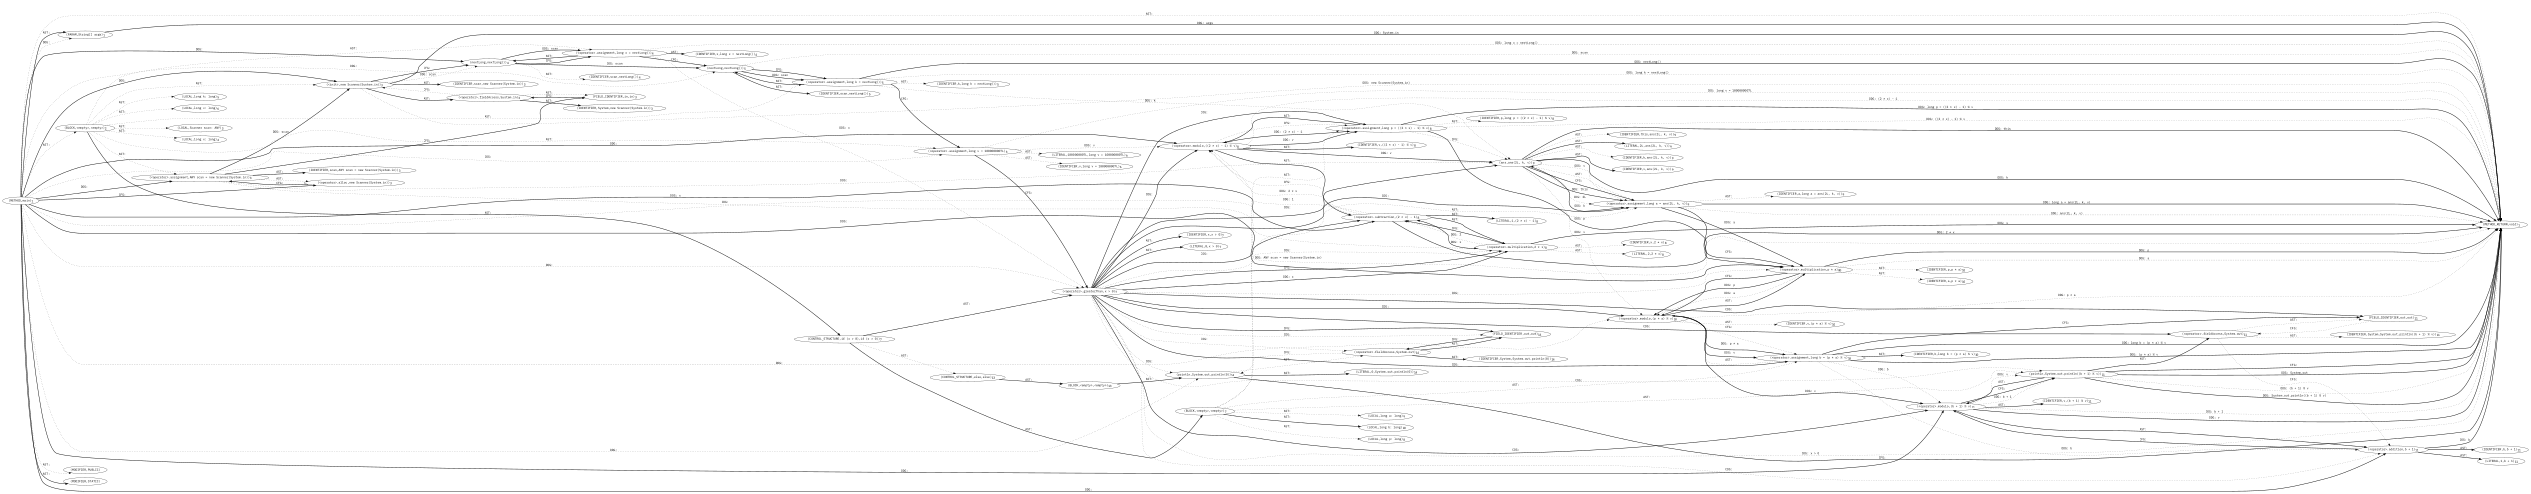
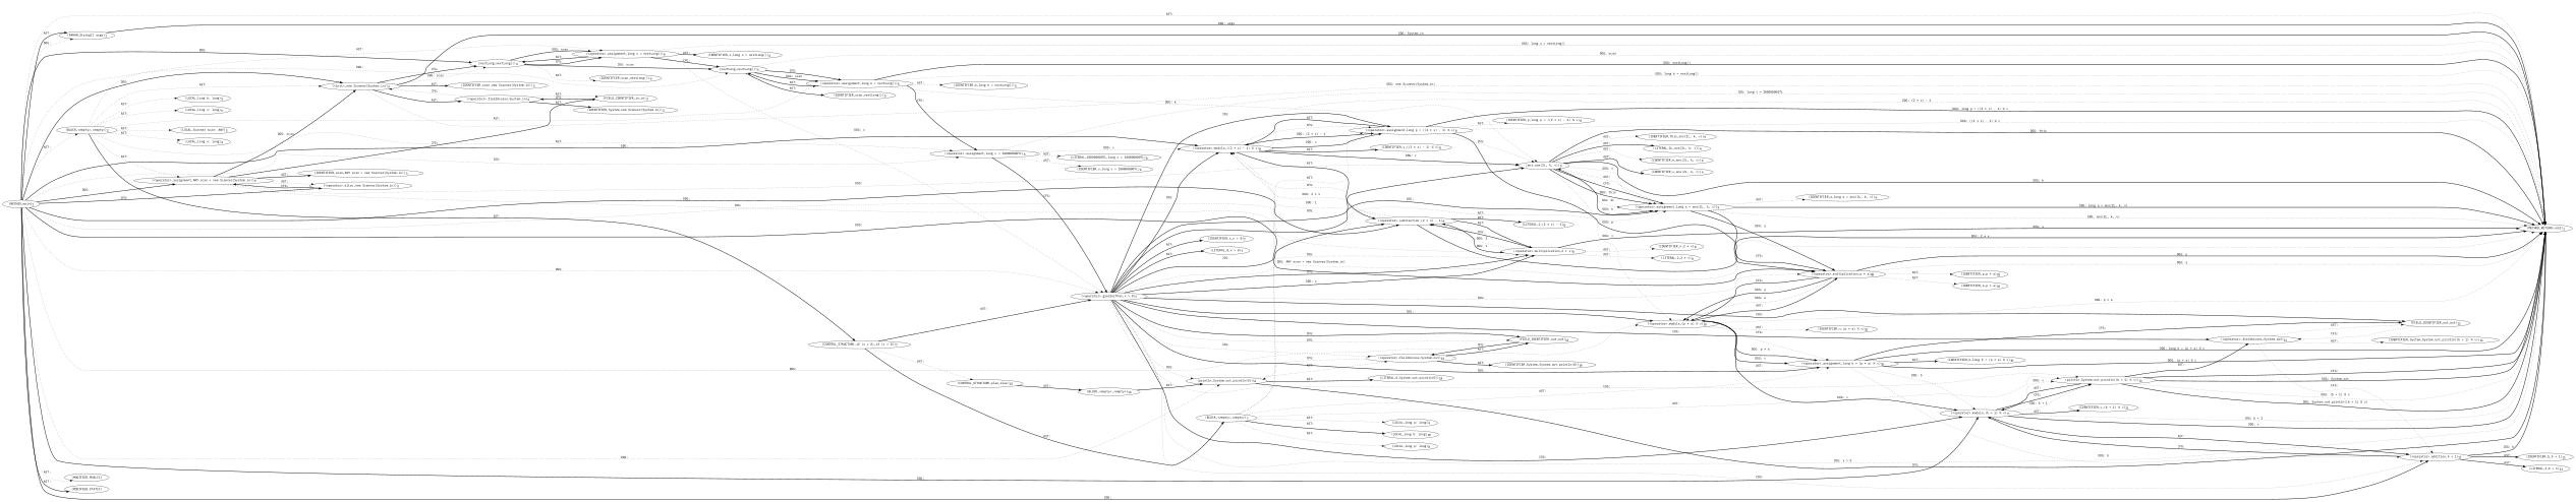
  digraph {
    fontname="IBM Plex Mono"
    rankdir=LR
    node [fontname="IBM Plex Mono"]
    edge [fontname="IBM Plex Mono" style=bold]
    n1 [label=<(METHOD,main)<SUB>1</SUB>>]
    n2 [label=<(PARAM,String[] args)<SUB>1</SUB>>]
    n3 [label=<(BLOCK,&lt;empty&gt;,&lt;empty&gt;)<SUB>2</SUB>>]
    n4 [label=<(&lt;operator&gt;.assignment,ANY scan = new Scanner(System.in))<SUB>3</SUB>>]
    n5 [label=<(&lt;operator&gt;.alloc,new Scanner(System.in))<SUB>3</SUB>>]
    n6 [label=<(&lt;init&gt;,new Scanner(System.in))<SUB>3</SUB>>]
    n7 [label=<(nextLong,nextLong())<SUB>4</SUB>>]
    n8 [label=<(nextLong,nextLong())<SUB>5</SUB>>]
    n9 [label=<(&lt;operator&gt;.assignment,long v = 1000000007L)<SUB>6</SUB>>]
    n10 [label=<(&lt;operator&gt;.greaterThan,x &gt; 0)<SUB>7</SUB>>]
    n11 [label=<(&lt;operator&gt;.modulo,((2 * x) - 1) % v)<SUB>8</SUB>>]
    n12 [label=<(&lt;operator&gt;.subtraction,(2 * x) - 1)<SUB>8</SUB>>]
    n13 [label=<(&lt;operator&gt;.multiplication,2 * x)<SUB>8</SUB>>]
    n14 [label=<(&lt;operator&gt;.modulo,(p * a) % v)<SUB>10</SUB>>]
    n15 [label=<(&lt;operator&gt;.multiplication,p * a)<SUB>80</SUB>>]
    n16 [label=<(&lt;operator&gt;.modulo,(b + 1) % v)<SUB>11</SUB>>]
    n17 [label=<(&lt;operator&gt;.addition,b + 1)<SUB>11</SUB>>]
    n18 [label=<(println,System.out.println(0))<SUB>14</SUB>>]
    n19 [label=<(MODIFIER,PUBLIC)>]
    n20 [label=<(MODIFIER,STATIC)>]
    n21 [label=<(METHOD_RETURN,void)<SUB>1</SUB>>]
    n22 [label=<(LOCAL,Scanner scan: ANY)<SUB>3</SUB>>]
    n23 [label=<(LOCAL,long x: long)<SUB>4</SUB>>]
    n24 [label=<(&lt;operator&gt;.assignment,long x = nextLong())<SUB>4</SUB>>]
    n25 [label=<(LOCAL,long k: long)<SUB>5</SUB>>]
    n26 [label=<(&lt;operator&gt;.assignment,long k = nextLong())<SUB>5</SUB>>]
    n27 [label=<(LOCAL,long v: long)<SUB>6</SUB>>]
    n28 [label=<(CONTROL_STRUCTURE,if (x &gt; 0),if (x &gt; 0))<SUB>7</SUB>>]
    n29 [label=<(ans,ans(2L, k, v))<SUB>9</SUB>>]
    n30 [label=<(IDENTIFIER,scan,ANY scan = new Scanner(System.in))<SUB>3</SUB>>]
    n31 [label=<(FIELD_IDENTIFIER,in,in)<SUB>3</SUB>>]
    n32 [label=<(IDENTIFIER,scan,new Scanner(System.in))<SUB>3</SUB>>]
    n33 [label=<(&lt;operator&gt;.fieldAccess,System.in)<SUB>3</SUB>>]
    n34 [label=<(IDENTIFIER,scan,nextLong())<SUB>4</SUB>>]
    n35 [label=<(IDENTIFIER,scan,nextLong())<SUB>5</SUB>>]
    n36 [label=<(IDENTIFIER,v,long v = 1000000007L)<SUB>6</SUB>>]
    n37 [label=<(LITERAL,1000000007L,long v = 1000000007L)<SUB>6</SUB>>]
    n38 [label=<(IDENTIFIER,x,x &gt; 0)<SUB>7</SUB>>]
    n39 [label=<(LITERAL,0,x &gt; 0)<SUB>7</SUB>>]
    n40 [label=<(&lt;operator&gt;.assignment,long p = ((2 * x) - 1) % v)<SUB>8</SUB>>]
    n41 [label=<(&lt;operator&gt;.assignment,long a = ans(2L, k, v))<SUB>9</SUB>>]
    n42 [label=<(&lt;operator&gt;.assignment,long b = (p * a) % v)<SUB>10</SUB>>]
    n43 [label=<(println,System.out.println((b + 1) % v))<SUB>11</SUB>>]
    n44 [label=<(&lt;operator&gt;.fieldAccess,System.out)<SUB>11</SUB>>]
    n45 [label=<(FIELD_IDENTIFIER,out,out)<SUB>11</SUB>>]
    n46 [label=<(&lt;operator&gt;.fieldAccess,System.out)<SUB>14</SUB>>]
    n47 [label=<(FIELD_IDENTIFIER,out,out)<SUB>14</SUB>>]
    n48 [label=<(IDENTIFIER,v,((2 * x) - 1) % v)<SUB>8</SUB>>]
    n49 [label=<(LITERAL,1,(2 * x) - 1)<SUB>8</SUB>>]
    n50 [label=<(LITERAL,2,2 * x)<SUB>8</SUB>>]
    n51 [label=<(IDENTIFIER,x,2 * x)<SUB>8</SUB>>]
    n52 [label=<(IDENTIFIER,this,ans(2L, k, v))<SUB>9</SUB>>]
    n53 [label=<(LITERAL,2L,ans(2L, k, v))<SUB>9</SUB>>]
    n54 [label=<(IDENTIFIER,k,ans(2L, k, v))<SUB>9</SUB>>]
    n55 [label=<(IDENTIFIER,v,ans(2L, k, v))<SUB>9</SUB>>]
    n56 [label=<(IDENTIFIER,v,(p * a) % v)<SUB>10</SUB>>]
    n57 [label=<(IDENTIFIER,p,p * a)<SUB>10</SUB>>]
    n58 [label=<(IDENTIFIER,a,p * a)<SUB>10</SUB>>]
    n59 [label=<(IDENTIFIER,v,(b + 1) % v)<SUB>11</SUB>>]
    n60 [label=<(IDENTIFIER,b,b + 1)<SUB>11</SUB>>]
    n61 [label=<(LITERAL,1,b + 1)<SUB>11</SUB>>]
    n62 [label=<(LITERAL,0,System.out.println(0))<SUB>14</SUB>>]
    n63 [label=<(IDENTIFIER,x,long x = nextLong())<SUB>4</SUB>>]
    n64 [label=<(IDENTIFIER,k,long k = nextLong())<SUB>5</SUB>>]
    n65 [label=<(BLOCK,&lt;empty&gt;,&lt;empty&gt;)<SUB>7</SUB>>]
    n66 [label=<(CONTROL_STRUCTURE,else,else)<SUB>13</SUB>>]
    n67 [label=<(IDENTIFIER,System,new Scanner(System.in))<SUB>3</SUB>>]
    n68 [label=<(LOCAL,long p: long)<SUB>8</SUB>>]
    n69 [label=<(LOCAL,long a: long)<SUB>9</SUB>>]
    n70 [label=<(LOCAL,long b: long)<SUB>10</SUB>>]
    n71 [label=<(BLOCK,&lt;empty&gt;,&lt;empty&gt;)<SUB>13</SUB>>]
    n72 [label=<(IDENTIFIER,p,long p = ((2 * x) - 1) % v)<SUB>8</SUB>>]
    n73 [label=<(IDENTIFIER,a,long a = ans(2L, k, v))<SUB>9</SUB>>]
    n74 [label=<(IDENTIFIER,b,long b = (p * a) % v)<SUB>10</SUB>>]
    n75 [label=<(IDENTIFIER,System,System.out.println((b + 1) % v))<SUB>11</SUB>>]
    n76 [label=<(IDENTIFIER,System,System.out.println(0))<SUB>14</SUB>>]
    n1 -> n2 [label="AST: "]
    n1 -> n2 [label="DDG: " style=dotted]
    n1 -> n3 [label="AST: " style=dotted]
    n1 -> n4 [label="DDG: "]
    n1 -> n5 [label="CFG: "]
    n1 -> n6 [label="DDG: "]
    n1 -> n7 [label="DDG: "]
    n1 -> n8 [label="DDG: " style=dotted]
    n1 -> n9 [label="DDG: " style=dotted]
    n1 -> n10 [label="DDG: " style=dotted]
    n1 -> n11 [label="DDG: "]
-   n1 -> n12 [label="DDG: x"]
+   n1 -> n12 [label="DDG: "]
    n1 -> n13 [label="DDG: " style=dotted]
    n1 -> n14 [label="DDG: " style=dotted]
    n1 -> n15 [label="DDG: "]
    n1 -> n16 [label="DDG: "]
    n1 -> n17 [label="DDG: "]
    n1 -> n18 [label="DDG: " style=dotted]
    n1 -> n19 [label="AST: " style=dotted]
    n1 -> n20 [label="AST: "]
    n1 -> n21 [label="AST: " style=dotted]
    n2 -> n21 [label="DDG: args"]
    n3 -> n4 [label="AST: " style=dotted]
    n3 -> n6 [label="AST: " style=dotted]
    n3 -> n9 [label="AST: " style=dotted]
    n3 -> n22 [label="AST: " style=dotted]
    n3 -> n23 [label="AST: " style=dotted]
    n3 -> n24 [label="AST: " style=dotted]
    n3 -> n25 [label="AST: " style=dotted]
    n3 -> n26 [label="AST: " style=dotted]
    n3 -> n27 [label="AST: " style=dotted]
    n3 -> n28 [label="AST: "]
    n4 -> n5 [label="AST: " style=dotted]
    n4 -> n6 [label="DDG: scan"]
    n4 -> n21 [label="DDG: ANY scan = new Scanner(System.in)" style=dotted]
    n4 -> n29 [label="DDG: " style=dotted]
    n4 -> n30 [label="AST: "]
    n4 -> n31 [label="CFG: "]
    n5 -> n4 [label="CFG: "]
    n6 -> n7 [label="CFG: "]
    n6 -> n7 [label="DDG: scan" style=dotted]
    n6 -> n21 [label="DDG: System.in"]
    n6 -> n21 [label="DDG: new Scanner(System.in)" style=dotted]
    n6 -> n32 [label="AST: "]
    n6 -> n33 [label="AST: "]
    n7 -> n8 [label="DDG: scan"]
    n7 -> n24 [label="CFG: "]
    n7 -> n24 [label="DDG: scan"]
    n7 -> n34 [label="AST: " style=dotted]
    n8 -> n21 [label="DDG: scan" style=dotted]
    n8 -> n26 [label="CFG: "]
    n8 -> n26 [label="DDG: scan"]
    n8 -> n35 [label="AST: "]
    n9 -> n10 [label="CFG: "]
    n9 -> n11 [label="DDG: v" style=dotted]
    n9 -> n21 [label="DDG: long v = 1000000007L" style=dotted]
    n9 -> n36 [label="AST: " style=dotted]
    n9 -> n37 [label="AST: " style=dotted]
    n10 -> n11 [label="CDG: "]
    n10 -> n12 [label="CDG: "]
    n10 -> n13 [label="CFG: "]
    n10 -> n13 [label="DDG: x"]
    n10 -> n13 [label="CDG: " style=dotted]
    n10 -> n14 [label="CDG: "]
    n10 -> n15 [label="CDG: " style=dotted]
    n10 -> n16 [label="CDG: "]
    n10 -> n17 [label="CDG: " style=dotted]
    n10 -> n18 [label="CDG: " style=dotted]
    n10 -> n21 [label="DDG: x &gt; 0" style=dotted]
    n10 -> n29 [label="CDG: "]
    n10 -> n38 [label="AST: "]
    n10 -> n39 [label="AST: "]
    n10 -> n40 [label="CDG: "]
    n10 -> n41 [label="CDG: "]
    n10 -> n42 [label="CDG: "]
    n10 -> n43 [label="CDG: " style=dotted]
    n10 -> n44 [label="CDG: "]
    n10 -> n45 [label="CDG: "]
    n10 -> n46 [label="CDG: " style=dotted]
    n10 -> n47 [label="CFG: "]
    n10 -> n47 [label="CDG: " style=dotted]
    n11 -> n12 [label="AST: "]
    n11 -> n21 [label="DDG: (2 * x) - 1" style=dotted]
    n11 -> n29 [label="DDG: v"]
    n11 -> n40 [label="CFG: " style=dotted]
    n11 -> n40 [label="DDG: (2 * x) - 1"]
    n11 -> n40 [label="DDG: v"]
    n11 -> n48 [label="AST: "]
    n12 -> n11 [label="CFG: " style=dotted]
    n12 -> n11 [label="DDG: 2 * x" style=dotted]
    n12 -> n11 [label="DDG: 1" style=dotted]
    n12 -> n13 [label="AST: "]
    n12 -> n21 [label="DDG: 2 * x"]
    n12 -> n49 [label="AST: "]
    n13 -> n12 [label="CFG: "]
    n13 -> n12 [label="DDG: 2" style=dotted]
    n13 -> n12 [label="DDG: x"]
    n13 -> n21 [label="DDG: x"]
    n13 -> n50 [label="AST: " style=dotted]
    n13 -> n51 [label="AST: " style=dotted]
    n14 -> n15 [label="AST: "]
    n14 -> n16 [label="DDG: v"]
    n14 -> n21 [label="DDG: p * a" style=dotted]
    n14 -> n42 [label="CFG: " style=dotted]
    n14 -> n42 [label="DDG: p * a"]
    n14 -> n42 [label="DDG: v"]
    n14 -> n56 [label="AST: " style=dotted]
    n15 -> n14 [label="CFG: "]
    n15 -> n14 [label="DDG: p"]
    n15 -> n14 [label="DDG: a" style=dotted]
    n15 -> n21 [label="DDG: p"]
    n15 -> n21 [label="DDG: a" style=dotted]
    n15 -> n57 [label="AST: " style=dotted]
    n15 -> n58 [label="AST: " style=dotted]
    n16 -> n17 [label="AST: "]
    n16 -> n21 [label="DDG: b + 1" style=dotted]
    n16 -> n21 [label="DDG: v"]
    n16 -> n43 [label="CFG: "]
    n16 -> n43 [label="DDG: b + 1" style=dotted]
    n16 -> n43 [label="DDG: v" style=dotted]
    n16 -> n59 [label="AST: "]
    n17 -> n16 [label="CFG: "]
    n17 -> n21 [label="DDG: b"]
    n17 -> n60 [label="AST: "]
    n17 -> n61 [label="AST: "]
    n18 -> n21 [label="CFG: "]
    n18 -> n46 [label="AST: " style=dotted]
    n18 -> n62 [label="AST: "]
    n24 -> n7 [label="AST: "]
    n24 -> n8 [label="CFG: "]
    n24 -> n10 [label="DDG: x" style=dotted]
    n24 -> n21 [label="DDG: long x = nextLong()" style=dotted]
    n24 -> n63 [label="AST: "]
    n26 -> n8 [label="AST: "]
    n26 -> n9 [label="CFG: "]
    n26 -> n21 [label="DDG: nextLong()"]
    n26 -> n21 [label="DDG: long k = nextLong()" style=dotted]
    n26 -> n29 [label="DDG: k" style=dotted]
    n26 -> n64 [label="AST: " style=dotted]
    n28 -> n10 [label="AST: "]
    n28 -> n65 [label="AST: "]
    n28 -> n66 [label="AST: " style=dotted]
    n29 -> n14 [label="DDG: v" style=dotted]
    n29 -> n21 [label="DDG: k"]
    n29 -> n21 [label="DDG: this"]
    n29 -> n41 [label="CFG: "]
    n29 -> n41 [label="DDG: this"]
    n29 -> n41 [label="DDG: 2L" style=dotted]
    n29 -> n41 [label="DDG: k"]
    n29 -> n41 [label="DDG: v" style=dotted]
    n29 -> n52 [label="AST: " style=dotted]
    n29 -> n53 [label="AST: "]
    n29 -> n54 [label="AST: " style=dotted]
    n29 -> n55 [label="AST: "]
    n31 -> n33 [label="CFG: "]
    n33 -> n6 [label="CFG: " style=dotted]
    n33 -> n31 [label="AST: " style=dotted]
    n33 -> n67 [label="AST: "]
    n40 -> n11 [label="AST: "]
    n40 -> n15 [label="DDG: p"]
    n40 -> n21 [label="DDG: ((2 * x) - 1) % v" style=dotted]
    n40 -> n21 [label="DDG: long p = ((2 * x) - 1) % v"]
    n40 -> n29 [label="CFG: " style=dotted]
    n40 -> n72 [label="AST: " style=dotted]
    n41 -> n15 [label="CFG: "]
    n41 -> n15 [label="DDG: a"]
    n41 -> n21 [label="DDG: ans(2L, k, v)" style=dotted]
    n41 -> n21 [label="DDG: long a = ans(2L, k, v)"]
    n41 -> n29 [label="AST: " style=dotted]
    n41 -> n73 [label="AST: " style=dotted]
    n42 -> n14 [label="AST: " style=dotted]
    n42 -> n16 [label="DDG: b" style=dotted]
    n42 -> n17 [label="DDG: b" style=dotted]
    n42 -> n21 [label="DDG: (p * a) % v"]
    n42 -> n21 [label="DDG: long b = (p * a) % v"]
    n42 -> n45 [label="CFG: "]
    n42 -> n74 [label="AST: "]
    n43 -> n16 [label="AST: "]
    n43 -> n21 [label="CFG: "]
    n43 -> n21 [label="DDG: System.out"]
    n43 -> n21 [label="DDG: (b + 1) % v" style=dotted]
    n43 -> n21 [label="DDG: System.out.println((b + 1) % v)"]
    n43 -> n44 [label="AST: "]
    n44 -> n17 [label="CFG: " style=dotted]
    n44 -> n45 [label="AST: " style=dotted]
    n44 -> n75 [label="AST: " style=dotted]
    n45 -> n44 [label="CFG: " style=dotted]
    n46 -> n18 [label="CFG: " style=dotted]
    n46 -> n47 [label="AST: "]
    n46 -> n76 [label="AST: "]
    n47 -> n46 [label="CFG: "]
    n65 -> n40 [label="AST: " style=dotted]
    n65 -> n41 [label="AST: " style=dotted]
    n65 -> n42 [label="AST: " style=dotted]
    n65 -> n43 [label="AST: " style=dotted]
    n65 -> n68 [label="AST: " style=dotted]
    n65 -> n69 [label="AST: " style=dotted]
    n65 -> n70 [label="AST: "]
    n66 -> n71 [label="AST: "]
    n71 -> n18 [label="AST: "]
  }
